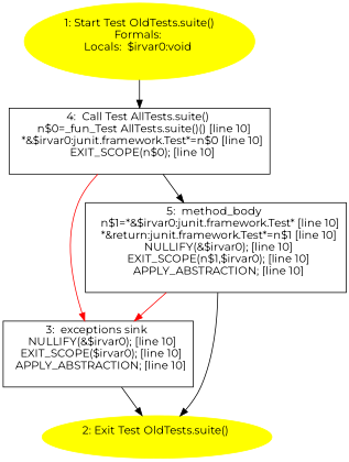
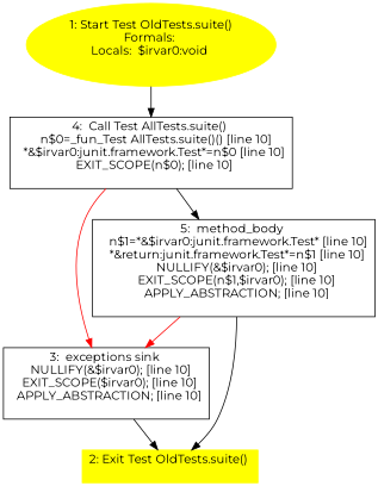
  digraph {
    fontname=Montserrat
    node [fontname=Montserrat shape=box]
    edge [fontname=Montserrat]
    n1 [color=yellow label="1: Start Test OldTests.suite()\nFormals: \nLocals:  $irvar0:void \n  " style=filled shape=""]
    n2 [label="4:  Call Test AllTests.suite() \n   n$0=_fun_Test AllTests.suite()() [line 10]\n  *&$irvar0:junit.framework.Test*=n$0 [line 10]\n  EXIT_SCOPE(n$0); [line 10]\n "]
    n3 [label="3:  exceptions sink \n   NULLIFY(&$irvar0); [line 10]\n  EXIT_SCOPE($irvar0); [line 10]\n  APPLY_ABSTRACTION; [line 10]\n "]
    n4 [label="5:  method_body \n   n$1=*&$irvar0:junit.framework.Test* [line 10]\n  *&return:junit.framework.Test*=n$1 [line 10]\n  NULLIFY(&$irvar0); [line 10]\n  EXIT_SCOPE(n$1,$irvar0); [line 10]\n  APPLY_ABSTRACTION; [line 10]\n "]
-   n5 [color=yellow label="2: Exit Test OldTests.suite() \n  " style=filled shape=""]
+   n5 [color=yellow label="2: Exit Test OldTests.suite() \n  " style=filled]
    n1 -> n2
    n2 -> n3 [color=red]
    n2 -> n4
    n3 -> n5
    n4 -> n3 [color=red]
    n4 -> n5
  }
